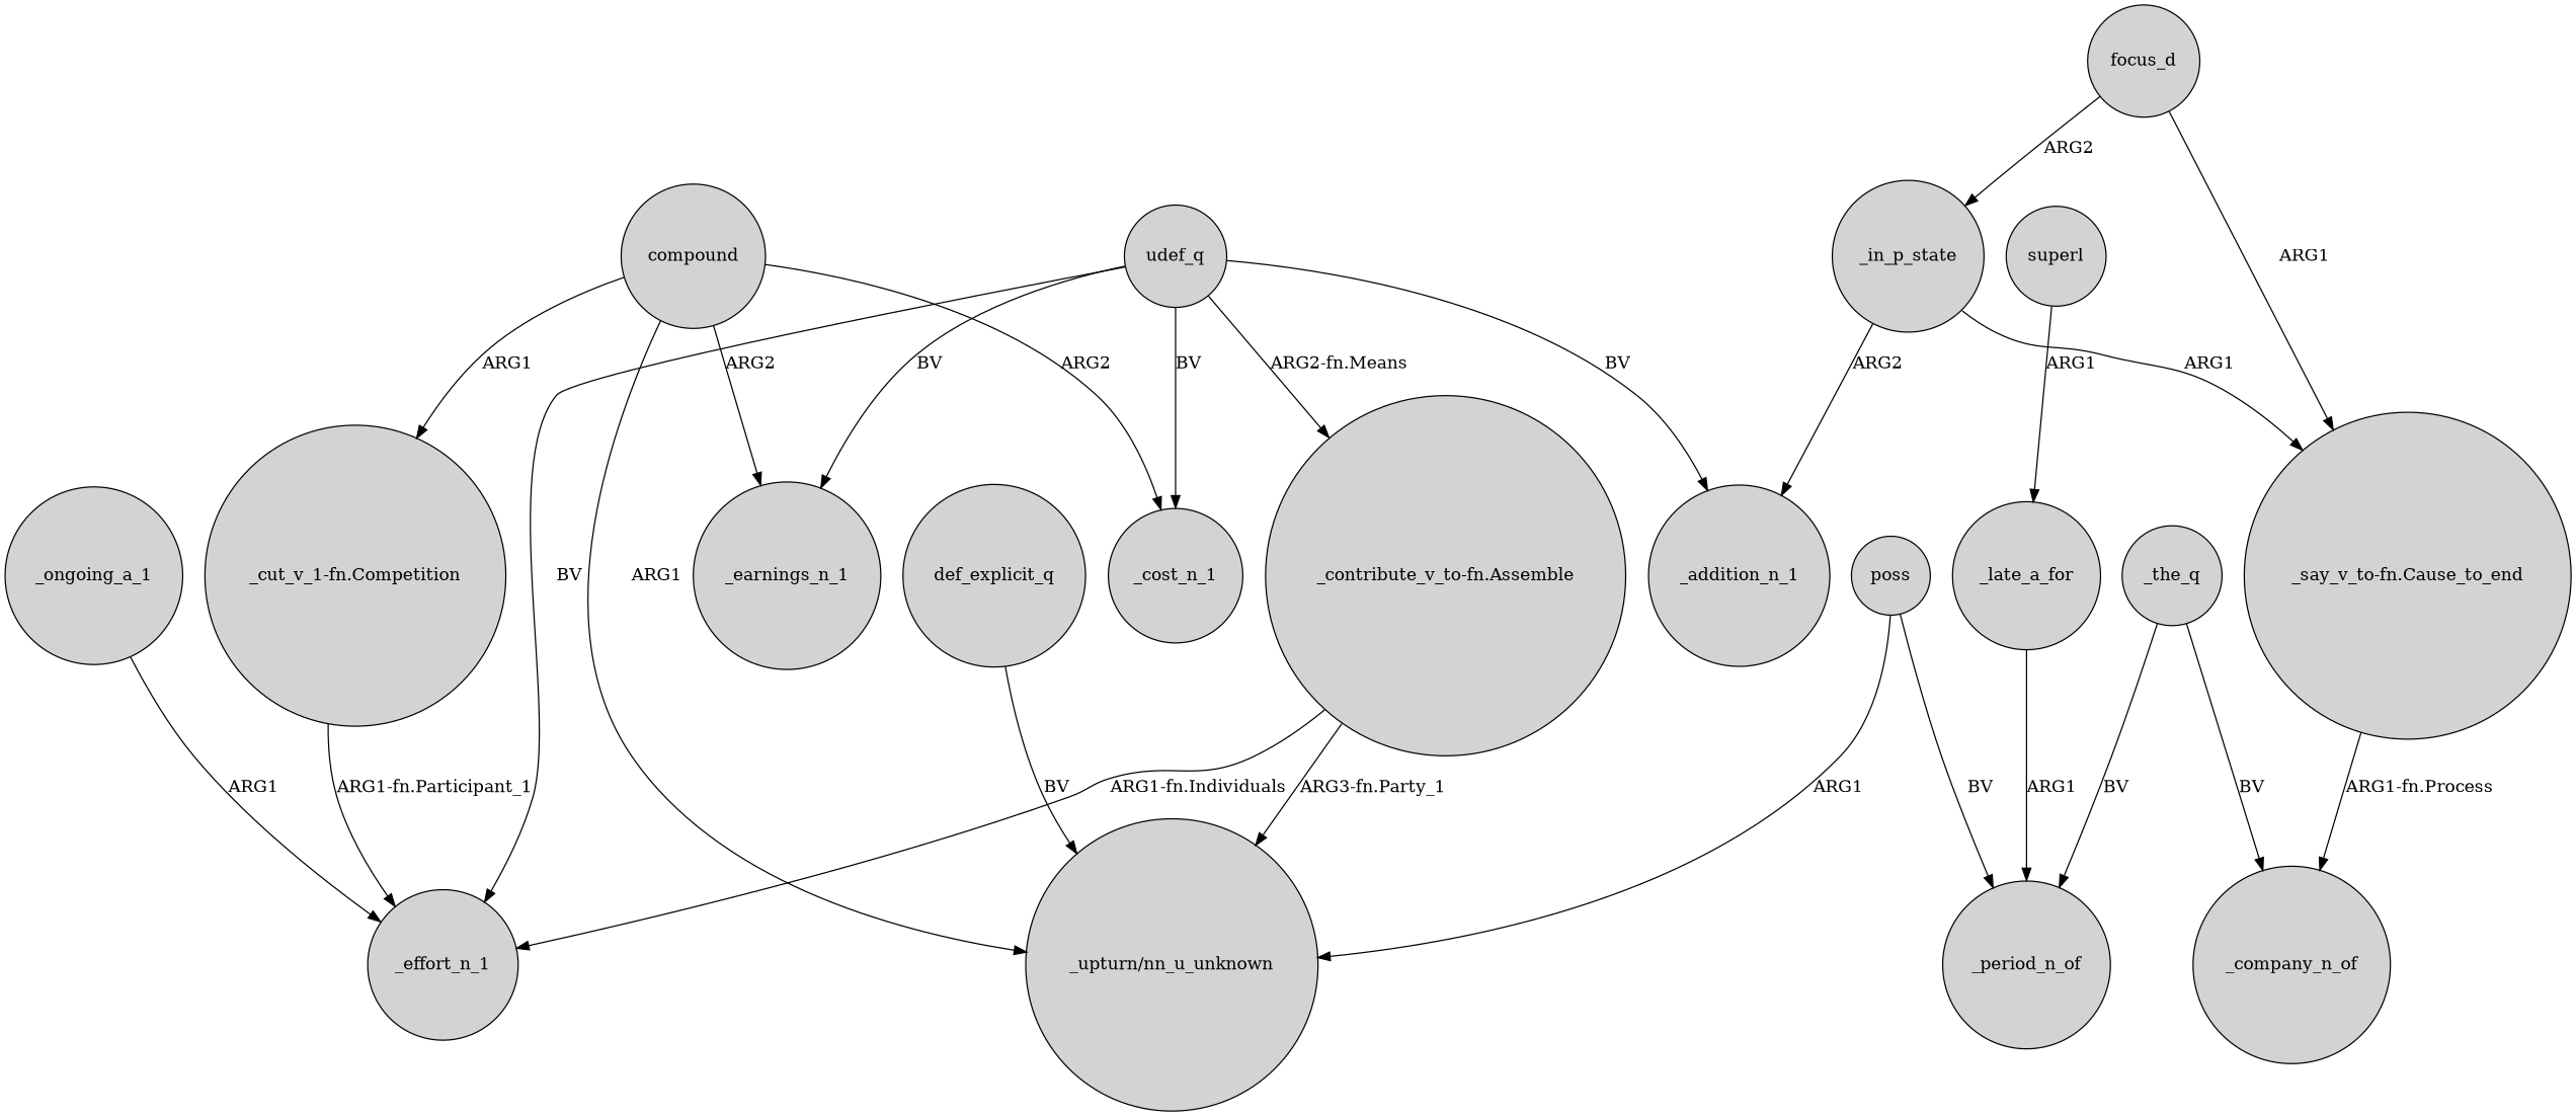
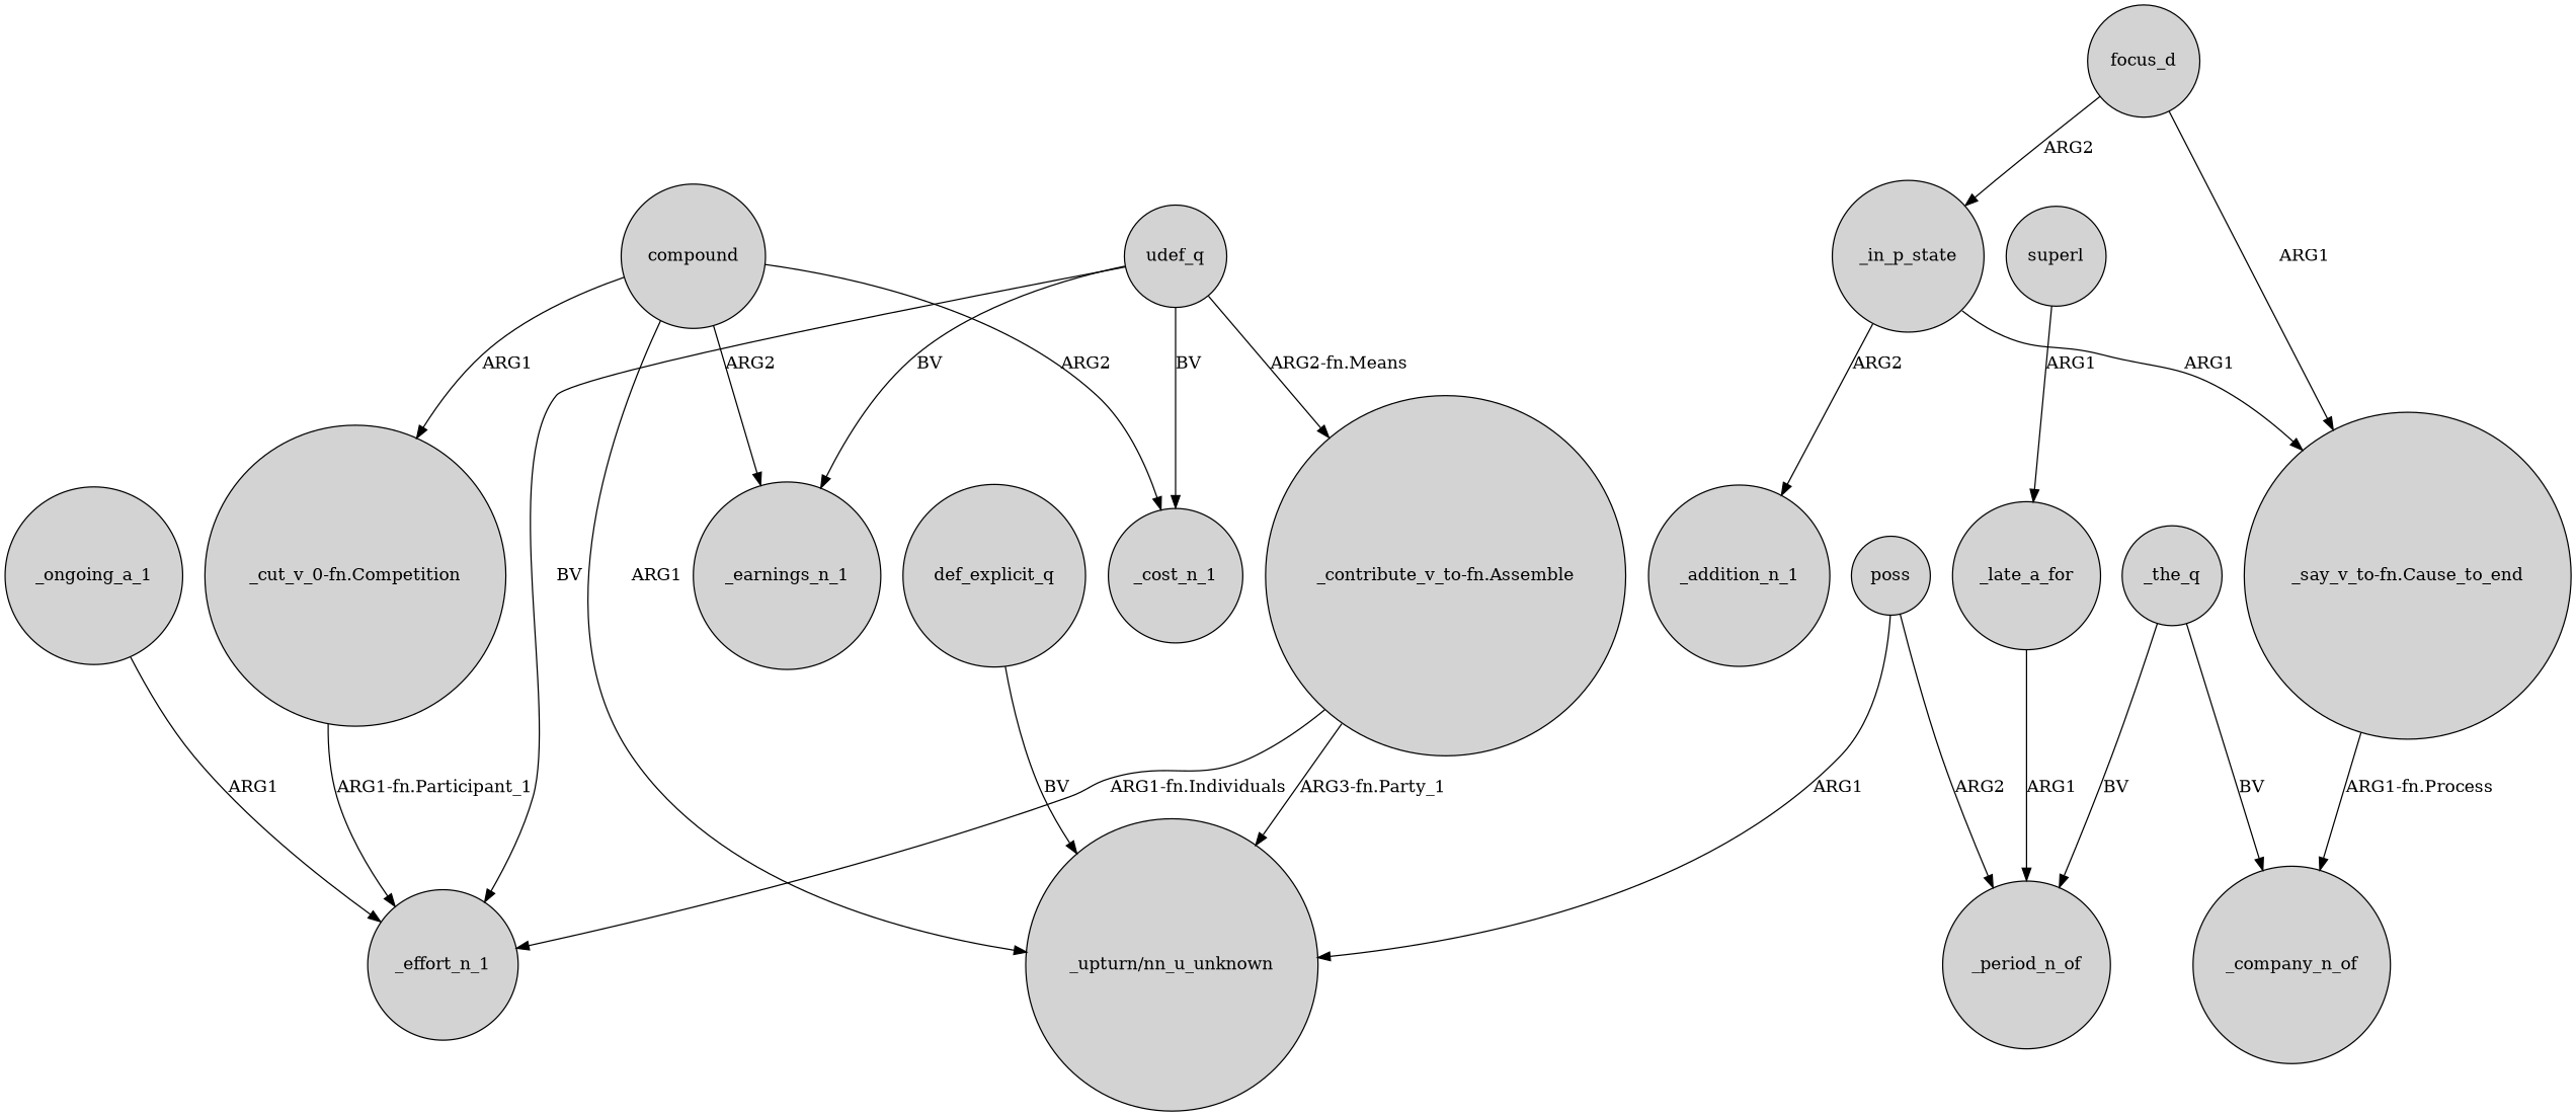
  digraph {
    node [shape=circle style=filled]
    "_contribute_v_to-fn.Assemble"
    _effort_n_1
    "_upturn/nn_u_unknown"
    udef_q
    _cost_n_1
    _addition_n_1
    _earnings_n_1
    focus_d
    _in_p_state
    "_say_v_to-fn.Cause_to_end"
    _company_n_of
    compound
-   "_cut_v_1-fn.Competition"
+   "_cut_v_1-fn.Competition" [label="_cut_v_0-fn.Competition"]
    superl
    _late_a_for
    _period_n_of
    poss
    _ongoing_a_1
    def_explicit_q
    _the_q
    "_contribute_v_to-fn.Assemble" -> _effort_n_1 [label="ARG1-fn.Individuals"]
    "_contribute_v_to-fn.Assemble" -> "_upturn/nn_u_unknown" [label="ARG3-fn.Party_1"]
    udef_q -> "_contribute_v_to-fn.Assemble" [label="ARG2-fn.Means"]
    udef_q -> _effort_n_1 [label=BV]
    udef_q -> _cost_n_1 [label=BV]
-   udef_q -> _addition_n_1 [label=BV]
    udef_q -> _earnings_n_1 [label=BV]
    focus_d -> _in_p_state [label=ARG2]
    focus_d -> "_say_v_to-fn.Cause_to_end" [label=ARG1]
    _in_p_state -> _addition_n_1 [label=ARG2]
    _in_p_state -> "_say_v_to-fn.Cause_to_end" [label=ARG1]
    "_say_v_to-fn.Cause_to_end" -> _company_n_of [label="ARG1-fn.Process"]
    compound -> "_upturn/nn_u_unknown" [label=ARG1]
    compound -> _cost_n_1 [label=ARG2]
    compound -> _earnings_n_1 [label=ARG2]
    compound -> "_cut_v_1-fn.Competition" [label=ARG1]
    "_cut_v_1-fn.Competition" -> _effort_n_1 [label="ARG1-fn.Participant_1"]
    superl -> _late_a_for [label=ARG1]
    _late_a_for -> _period_n_of [label=ARG1]
    poss -> "_upturn/nn_u_unknown" [label=ARG1]
-   poss -> _period_n_of [label=BV]
+   poss -> _period_n_of [label=ARG2]
    _ongoing_a_1 -> _effort_n_1 [label=ARG1]
    def_explicit_q -> "_upturn/nn_u_unknown" [label=BV]
    _the_q -> _company_n_of [label=BV]
    _the_q -> _period_n_of [label=BV]
  }
